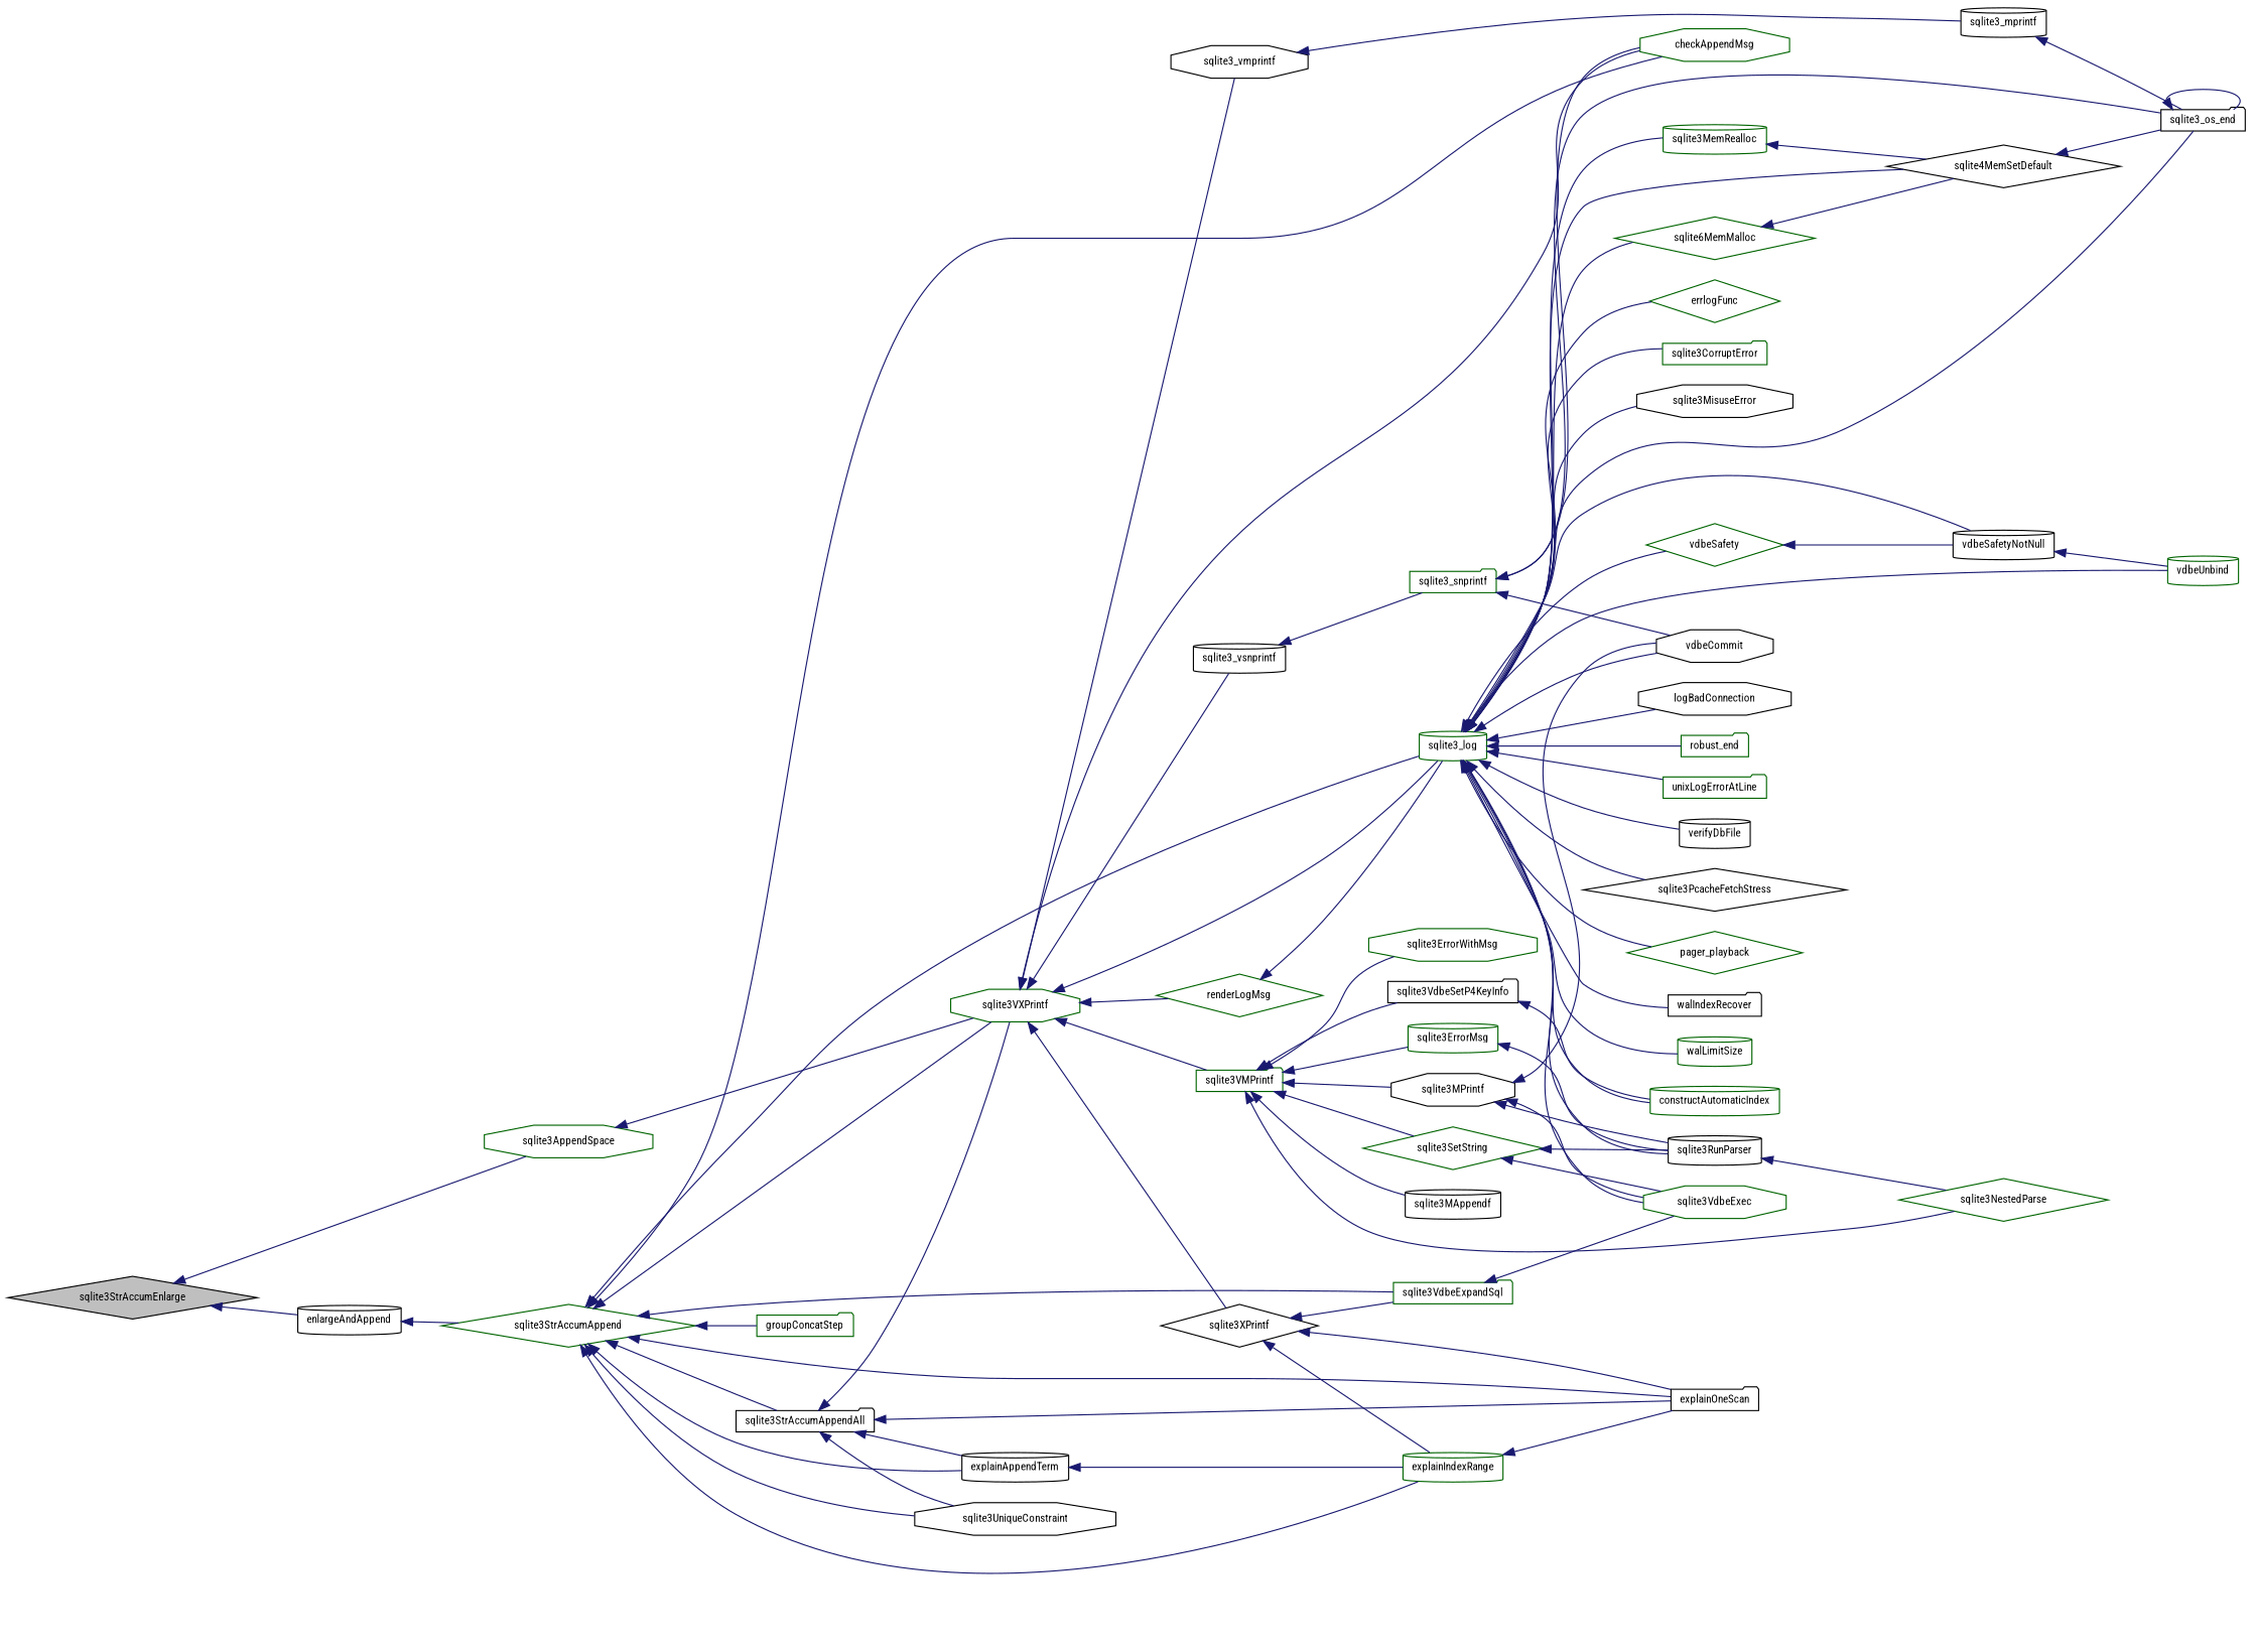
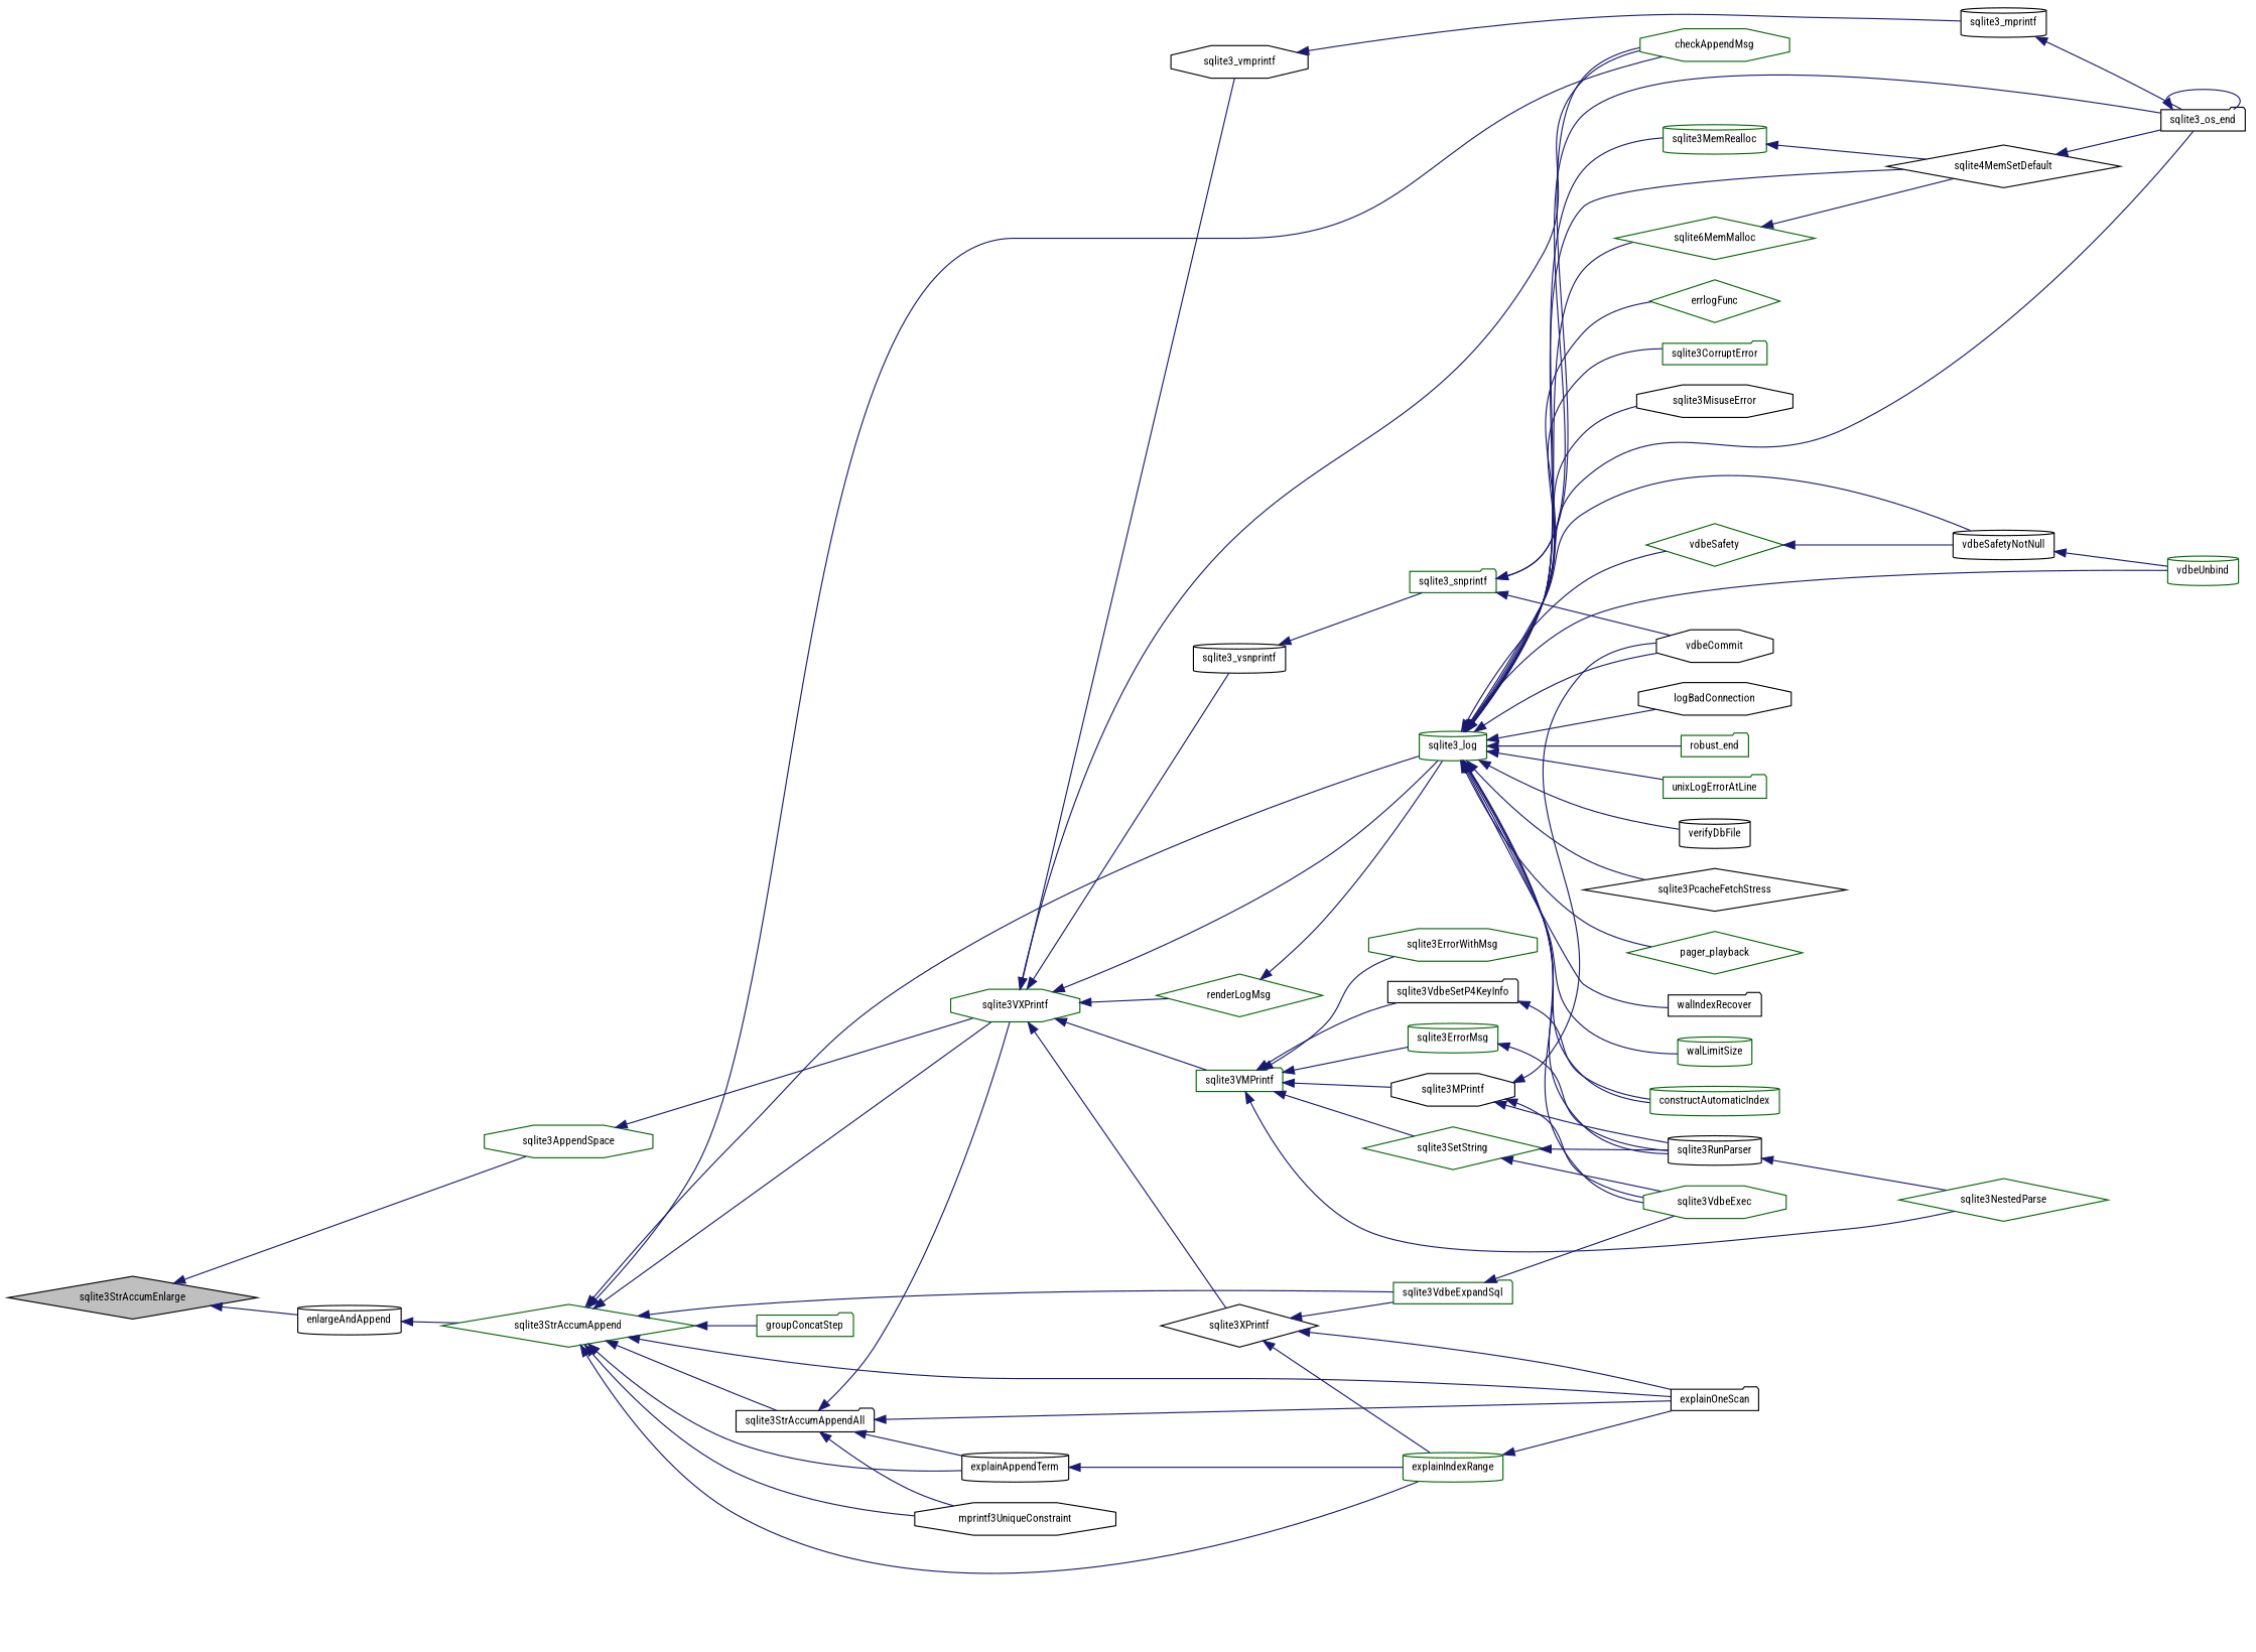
  digraph {
    fontname="Roboto Condensed"
    rankdir=LR
    node [color=darkgreen fillcolor=white fontname="Roboto Condensed" fontsize=10 shape=cylinder style=filled]
    edge [color=midnightblue dir=back fontname="Roboto Condensed" fontsize=10 labelfontname=FreeSans labelfontsize=10 style=solid]
    n1 [color=black fillcolor=grey75 fontcolor=black height=0.2 label=sqlite3StrAccumEnlarge shape=diamond width=0.4]
    n2 [height=0.2 label=sqlite3AppendSpace shape=octagon width=0.4]
    n3 [color=black height=0.2 label=enlargeAndAppend width=0.4]
    n4 [height=0.2 label=sqlite3VXPrintf shape=octagon width=0.4]
    n5 [height=0.2 label=sqlite3StrAccumAppend shape=diamond width=0.4]
    n6 [height=0.2 label=sqlite3VMPrintf shape=folder width=0.4]
    n7 [color=black height=0.2 label=sqlite3_vmprintf shape=octagon width=0.4]
    n8 [color=black height=0.2 label=sqlite3_vsnprintf width=0.4]
    n9 [height=0.2 label=checkAppendMsg shape=octagon width=0.4]
    n10 [height=0.2 label=renderLogMsg shape=diamond width=0.4]
    n11 [height=0.2 label=sqlite3_log width=0.4]
    n12 [color=black height=0.2 label=sqlite3XPrintf shape=diamond width=0.4]
    n13 [height=0.2 label=sqlite3SetString shape=diamond width=0.4]
    n14 [height=0.2 label=sqlite3NestedParse shape=diamond width=0.4]
    n15 [color=black height=0.2 label=sqlite3MPrintf shape=octagon width=0.4]
-   n16 [color=black height=0.2 label=sqlite3MAppendf width=0.4]
    n17 [height=0.2 label=sqlite3ErrorWithMsg shape=octagon width=0.4]
    n18 [height=0.2 label=sqlite3ErrorMsg width=0.4]
    n19 [color=black height=0.2 label=sqlite3VdbeSetP4KeyInfo shape=folder width=0.4]
    n20 [color=black height=0.2 label=sqlite3_mprintf width=0.4]
    n21 [height=0.2 label=sqlite3_snprintf shape=folder width=0.4]
    n22 [height=0.2 label=sqlite3VdbeExec shape=octagon width=0.4]
    n23 [color=black height=0.2 label=sqlite3RunParser width=0.4]
    n24 [color=black height=0.2 label=vdbeCommit shape=octagon width=0.4]
    n25 [height=0.2 label=constructAutomaticIndex width=0.4]
    n26 [color=black height=0.2 label=sqlite3_os_end shape=folder width=0.4]
    n27 [height=0.2 label=sqlite6MemMalloc shape=diamond width=0.4]
    n28 [color=black height=0.2 label=sqlite4MemSetDefault shape=diamond width=0.4]
    n29 [height=0.2 label=sqlite3MemRealloc width=0.4]
    n30 [color=black height=0.2 label=logBadConnection shape=octagon width=0.4]
    n31 [height=0.2 label=robust_end shape=folder width=0.4]
    n32 [height=0.2 label=unixLogErrorAtLine shape=folder width=0.4]
    n33 [color=black height=0.2 label=verifyDbFile width=0.4]
    n34 [color=black height=0.2 label=sqlite3PcacheFetchStress shape=diamond width=0.4]
    n35 [height=0.2 label=pager_playback shape=diamond width=0.4]
    n36 [color=black height=0.2 label=walIndexRecover shape=folder width=0.4]
    n37 [height=0.2 label=walLimitSize width=0.4]
    n38 [height=0.2 label=vdbeSafety shape=diamond width=0.4]
    n39 [color=black height=0.2 label=vdbeSafetyNotNull width=0.4]
    n40 [height=0.2 label=vdbeUnbind width=0.4]
    n41 [height=0.2 label=errlogFunc shape=diamond width=0.4]
    n42 [height=0.2 label=sqlite3CorruptError shape=folder width=0.4]
    n43 [color=black height=0.2 label=sqlite3MisuseError shape=octagon width=0.4]
    n44 [height=0.2 label=sqlite3VdbeExpandSql shape=folder width=0.4]
    n45 [height=0.2 label=explainIndexRange width=0.4]
    n46 [color=black height=0.2 label=explainOneScan shape=folder width=0.4]
    n47 [color=black height=0.2 label=sqlite3StrAccumAppendAll shape=folder width=0.4]
-   n48 [color=black height=0.2 label=sqlite3UniqueConstraint shape=octagon width=0.4]
+   n48 [color=black height=0.2 label=mprintf3UniqueConstraint shape=octagon width=0.4]
    n49 [color=black height=0.2 label=explainAppendTerm width=0.4]
    n50 [height=0.2 label=groupConcatStep shape=folder width=0.4]
    n1 -> n2
    n1 -> n3
    n2 -> n4
    n3 -> n5
    n4 -> n6
    n4 -> n7
    n4 -> n8
    n4 -> n9
    n4 -> n10
    n4 -> n11
    n4 -> n12
    n5 -> n4
    n5 -> n9
    n5 -> n11
    n5 -> n44
    n5 -> n45
    n5 -> n46
    n5 -> n47
    n5 -> n48
    n5 -> n49
    n5 -> n50
    n6 -> n13
    n6 -> n14
    n6 -> n15
-   n6 -> n16
    n6 -> n17
    n6 -> n18
    n6 -> n19
    n7 -> n20
    n8 -> n21
    n10 -> n11
    n11 -> n22
    n11 -> n23
    n11 -> n24
    n11 -> n25
    n11 -> n26
    n11 -> n27
    n11 -> n28
    n11 -> n29
    n11 -> n30
    n11 -> n31
    n11 -> n32
    n11 -> n33
    n11 -> n34
    n11 -> n35
    n11 -> n36
    n11 -> n37
    n11 -> n38
    n11 -> n39
    n11 -> n40
    n11 -> n41
    n11 -> n42
    n11 -> n43
    n12 -> n44
    n12 -> n45
    n12 -> n46
    n13 -> n22
    n13 -> n23
    n15 -> n22
    n15 -> n23
    n15 -> n24
    n18 -> n23
    n19 -> n25
    n20 -> n26
    n21 -> n9
    n21 -> n24
    n21 -> n26
    n23 -> n14
    n26 -> n26
    n27 -> n28
    n28 -> n26
    n29 -> n28
    n38 -> n39
    n39 -> n40
    n44 -> n22
    n45 -> n46
    n47 -> n4
    n47 -> n46
    n47 -> n48
    n47 -> n49
    n49 -> n45
  }
